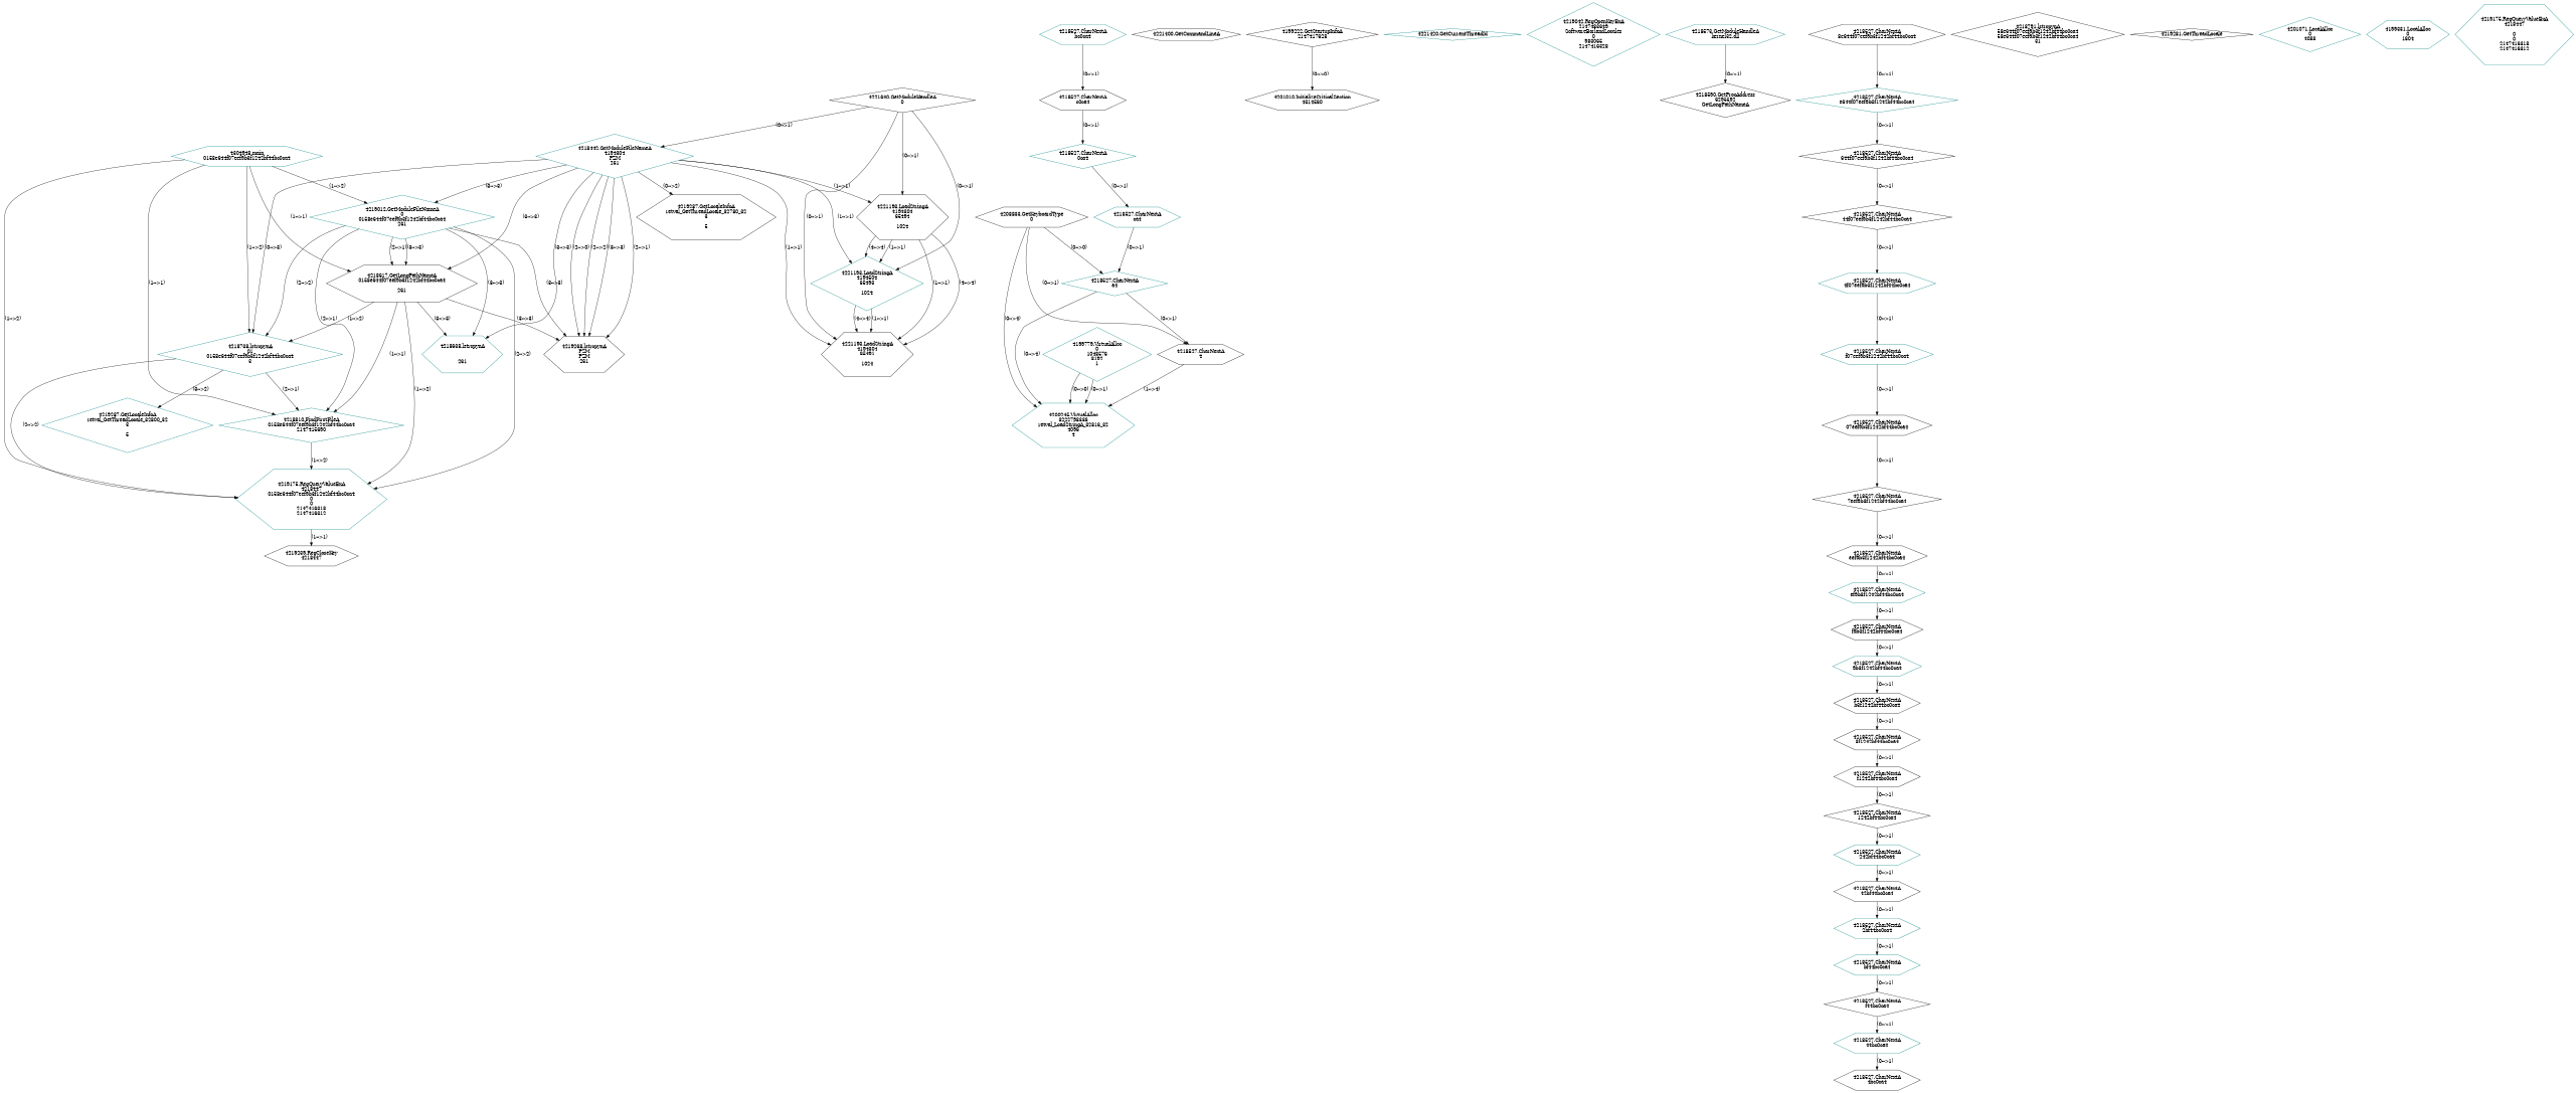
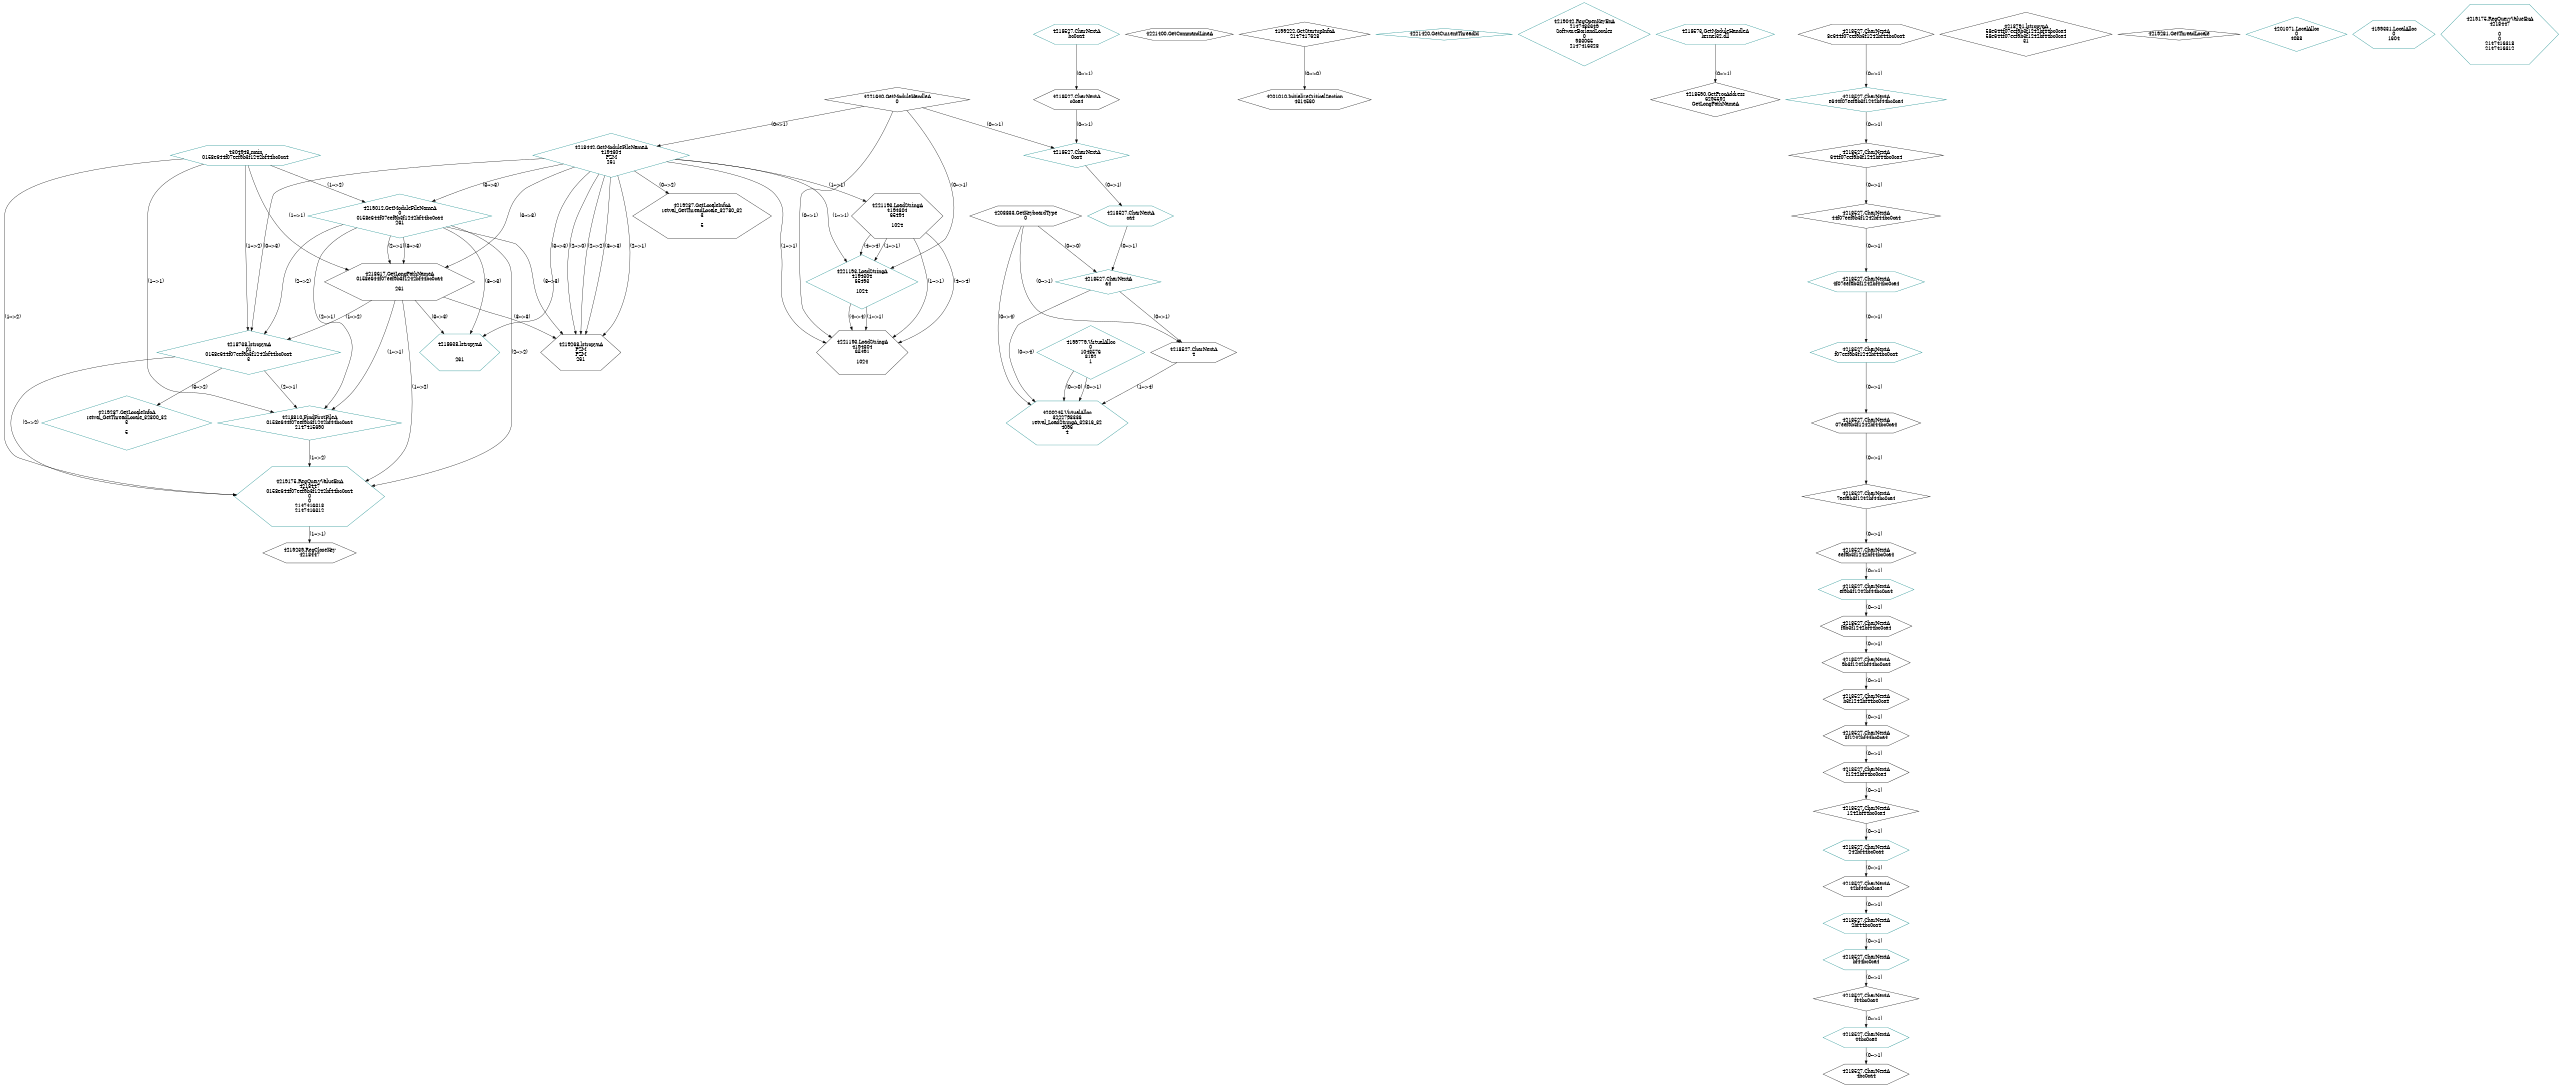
  digraph {
    node [color=black shape=hexagon]
    n1 [color=teal label="4304948.main\n0158e644f07eef9b3f1242bf44bc0ca4"]
    n2 [color=teal label="4219012.GetModuleFileNameA\n0\n0158e644f07eef9b3f1242bf44bc0ca4\n261" shape=diamond]
    n3 [label="4218617.GetLongPathNameA\n0158e644f07eef9b3f1242bf44bc0ca4\n\n261"]
    n4 [color=teal label="4218738.lstrcpynA\n01\n0158e644f07eef9b3f1242bf44bc0ca4\n3" shape=diamond]
    n5 [color=teal label="4218810.FindFirstFileA\n0158e644f07eef9b3f1242bf44bc0ca4\n2147415690" shape=diamond]
    n6 [color=teal label="4219175.RegQueryValueExA\n4218447\n0158e644f07eef9b3f1242bf44bc0ca4\n0\n0\n2147416318\n2147416312"]
    n7 [label="4219268.lstrcpynA\nPZM\nPZM\n261"]
    n8 [color=teal label="4218638.lstrcpynA\n\n\n261"]
    n9 [color=teal label="4219287.GetLocaleInfoA\nretval_GetThreadLocale_32800_32\n3\n\n5" shape=diamond]
    n10 [label="4219239.RegCloseKey\n4218447"]
    n11 [label="4221640.GetModuleHandleA\n0" shape=diamond]
    n12 [color=teal label="4218442.GetModuleFileNameA\n4194304\nPZM\n261" shape=diamond]
    n13 [label="4221193.LoadStringA\n4194304\n65494\n\n1024"]
-   n14 [color=teal label="4221193.LoadStringA\n4194504\n65493\n\n1024" shape=diamond]
+   n14 [color=teal label="4221193.LoadStringA\n4194304\n65493\n\n1024" shape=diamond]
    n15 [label="4221193.LoadStringA\n4194304\n65491\n\n1024"]
    n16 [label="4219287.GetLocaleInfoA\nretval_GetThreadLocale_32780_32\n3\n\n5"]
    n17 [label="4208833.GetKeyboardType\n0"]
    n18 [color=teal label="4218527.CharNextA\na4" shape=diamond]
    n19 [label="4218527.CharNextA\n4"]
    n20 [color=teal label="4200245.VirtualAlloc\n3222798336\nretval_LoadStringA_32816_32\n4096\n4"]
    n21 [label="4221400.GetCommandLineA\n"]
    n22 [label="4199222.GetStartupInfoA\n2147417628" shape=diamond]
    n23 [label="4201010.InitializeCriticalSection\n4314560"]
    n24 [color=teal label="4221420.GetCurrentThreadId\n" shape=diamond]
    n25 [color=teal label="4219042.RegOpenKeyExA\n2147483649\nSoftware\Borland\Locales\n0\n983065\n2147416328" shape=diamond]
    n26 [color=teal label="4218573.GetModuleHandleA\nkernel32.dll"]
    n27 [label="4218590.GetProcAddress\n6295592\nGetLongPathNameA" shape=diamond]
    n28 [label="4218527.CharNextA\n8e644f07eef9b3f1242bf44bc0ca4"]
    n29 [color=teal label="4218527.CharNextA\ne644f07eef9b3f1242bf44bc0ca4" shape=diamond]
    n30 [label="4218527.CharNextA\n644f07eef9b3f1242bf44bc0ca4" shape=diamond]
    n31 [label="4218527.CharNextA\n44f07eef9b3f1242bf44bc0ca4" shape=diamond]
    n32 [color=teal label="4218527.CharNextA\n4f07eef9b3f1242bf44bc0ca4"]
    n33 [color=teal label="4218527.CharNextA\nf07eef9b3f1242bf44bc0ca4"]
    n34 [label="4218527.CharNextA\n07eef9b3f1242bf44bc0ca4"]
    n35 [label="4218527.CharNextA\n7eef9b3f1242bf44bc0ca4" shape=diamond]
    n36 [label="4218527.CharNextA\neef9b3f1242bf44bc0ca4"]
    n37 [color=teal label="4218527.CharNextA\nef9b3f1242bf44bc0ca4"]
    n38 [label="4218527.CharNextA\nf9b3f1242bf44bc0ca4"]
-   n39 [color=teal label="4218527.CharNextA\n9b3f1242bf44bc0ca4"]
+   n39 [label="4218527.CharNextA\n9b3f1242bf44bc0ca4"]
    n40 [label="4218527.CharNextA\nb3f1242bf44bc0ca4"]
    n41 [label="4218527.CharNextA\n3f1242bf44bc0ca4"]
    n42 [label="4218527.CharNextA\nf1242bf44bc0ca4"]
    n43 [label="4218527.CharNextA\n1242bf44bc0ca4" shape=diamond]
    n44 [color=teal label="4218527.CharNextA\n242bf44bc0ca4"]
    n45 [label="4218527.CharNextA\n42bf44bc0ca4"]
    n46 [color=teal label="4218527.CharNextA\n2bf44bc0ca4"]
    n47 [color=teal label="4218527.CharNextA\nbf44bc0ca4"]
    n48 [label="4218527.CharNextA\nf44bc0ca4" shape=diamond]
    n49 [color=teal label="4218527.CharNextA\n44bc0ca4"]
    n50 [label="4218527.CharNextA\n4bc0ca4"]
    n51 [color=teal label="4218527.CharNextA\nbc0ca4"]
    n52 [label="4218527.CharNextA\nc0ca4"]
    n53 [color=teal label="4218527.CharNextA\n0ca4" shape=diamond]
    n54 [color=teal label="4218527.CharNextA\nca4"]
    n55 [label="4218791.lstrcpynA\n58e644f07eef9b3f1242bf44bc0ca4\n58e644f07eef9b3f1242bf44bc0ca4\n31" shape=diamond]
    n56 [label="4219281.GetThreadLocale\n" shape=diamond]
    n57 [color=teal label="4201071.LocalAlloc\n0\n4088" shape=diamond]
    n58 [color=teal label="4199779.VirtualAlloc\n0\n1048576\n8192\n1" shape=diamond]
    n59 [color=teal label="4199331.LocalAlloc\n0\n1604"]
    n60 [color=teal label="4219175.RegQueryValueExA\n4218447\n\n0\n0\n2147416318\n2147416312"]
    n1 -> n2 [label="(1-->2)"]
    n1 -> n3 [label="(1-->1)"]
    n1 -> n4 [label="(1-->2)"]
    n1 -> n5 [label="(1-->1)"]
    n1 -> n6 [label="(1-->2)"]
    n2 -> n3 [label="(2-->1)"]
    n2 -> n3 [label="(3-->3)"]
    n2 -> n4 [label="(2-->2)"]
    n2 -> n5 [label="(2-->1)"]
    n2 -> n6 [label="(2-->2)"]
    n2 -> n7 [label="(3-->3)"]
    n2 -> n8 [label="(3-->3)"]
    n3 -> n4 [label="(1-->2)"]
    n3 -> n5 [label="(1-->1)"]
    n3 -> n6 [label="(1-->2)"]
    n3 -> n7 [label="(3-->3)"]
    n3 -> n8 [label="(3-->3)"]
    n4 -> n5 [label="(2-->1)"]
    n4 -> n6 [label="(2-->2)"]
    n4 -> n9 [label="(3-->2)"]
    n5 -> n6 [label="(1-->2)"]
    n6 -> n10 [label="(1-->1)"]
    n11 -> n12 [label="(0-->1)"]
-   n11 -> n13 [label="(0-->1)"]
+   n11 -> n53 [label="(0-->1)"]
    n11 -> n14 [label="(0-->1)"]
    n11 -> n15 [label="(0-->1)"]
    n12 -> n2 [label="(3-->3)"]
    n12 -> n3 [label="(3-->3)"]
    n12 -> n4 [label="(0-->3)"]
    n12 -> n7 [label="(2-->1)"]
    n12 -> n7 [label="(2-->2)"]
    n12 -> n7 [label="(3-->3)"]
    n12 -> n7 [label="(2-->0)"]
    n12 -> n8 [label="(3-->3)"]
    n12 -> n13 [label="(1-->1)"]
    n12 -> n14 [label="(1-->1)"]
    n12 -> n15 [label="(1-->1)"]
    n12 -> n16 [label="(0-->2)"]
    n13 -> n14 [label="(1-->1)"]
    n13 -> n14 [label="(4-->4)"]
    n13 -> n15 [label="(1-->1)"]
    n13 -> n15 [label="(4-->4)"]
    n14 -> n15 [label="(1-->1)"]
    n14 -> n15 [label="(4-->4)"]
    n17 -> n18 [label="(0-->0)"]
    n17 -> n19 [label="(0-->1)"]
    n17 -> n20 [label="(0-->4)"]
    n18 -> n19 [label="(0-->1)"]
    n18 -> n20 [label="(0-->4)"]
    n19 -> n20 [label="(1-->4)"]
    n22 -> n23 [label="(0-->0)"]
    n26 -> n27 [label="(0-->1)"]
    n28 -> n29 [label="(0-->1)"]
    n29 -> n30 [label="(0-->1)"]
    n30 -> n31 [label="(0-->1)"]
    n31 -> n32 [label="(0-->1)"]
    n32 -> n33 [label="(0-->1)"]
    n33 -> n34 [label="(0-->1)"]
    n34 -> n35 [label="(0-->1)"]
    n35 -> n36 [label="(0-->1)"]
    n36 -> n37 [label="(0-->1)"]
    n37 -> n38 [label="(0-->1)"]
    n38 -> n39 [label="(0-->1)"]
    n39 -> n40 [label="(0-->1)"]
    n40 -> n41 [label="(0-->1)"]
    n41 -> n42 [label="(0-->1)"]
    n42 -> n43 [label="(0-->1)"]
    n43 -> n44 [label="(0-->1)"]
    n44 -> n45 [label="(0-->1)"]
    n45 -> n46 [label="(0-->1)"]
    n46 -> n47 [label="(0-->1)"]
    n47 -> n48 [label="(0-->1)"]
    n48 -> n49 [label="(0-->1)"]
    n49 -> n50 [label="(0-->1)"]
    n51 -> n52 [label="(0-->1)"]
    n52 -> n53 [label="(0-->1)"]
    n53 -> n54 [label="(0-->1)"]
    n54 -> n18 [label="(0-->1)"]
    n58 -> n20 [label="(0-->1)"]
    n58 -> n20 [label="(0-->0)"]
  }
